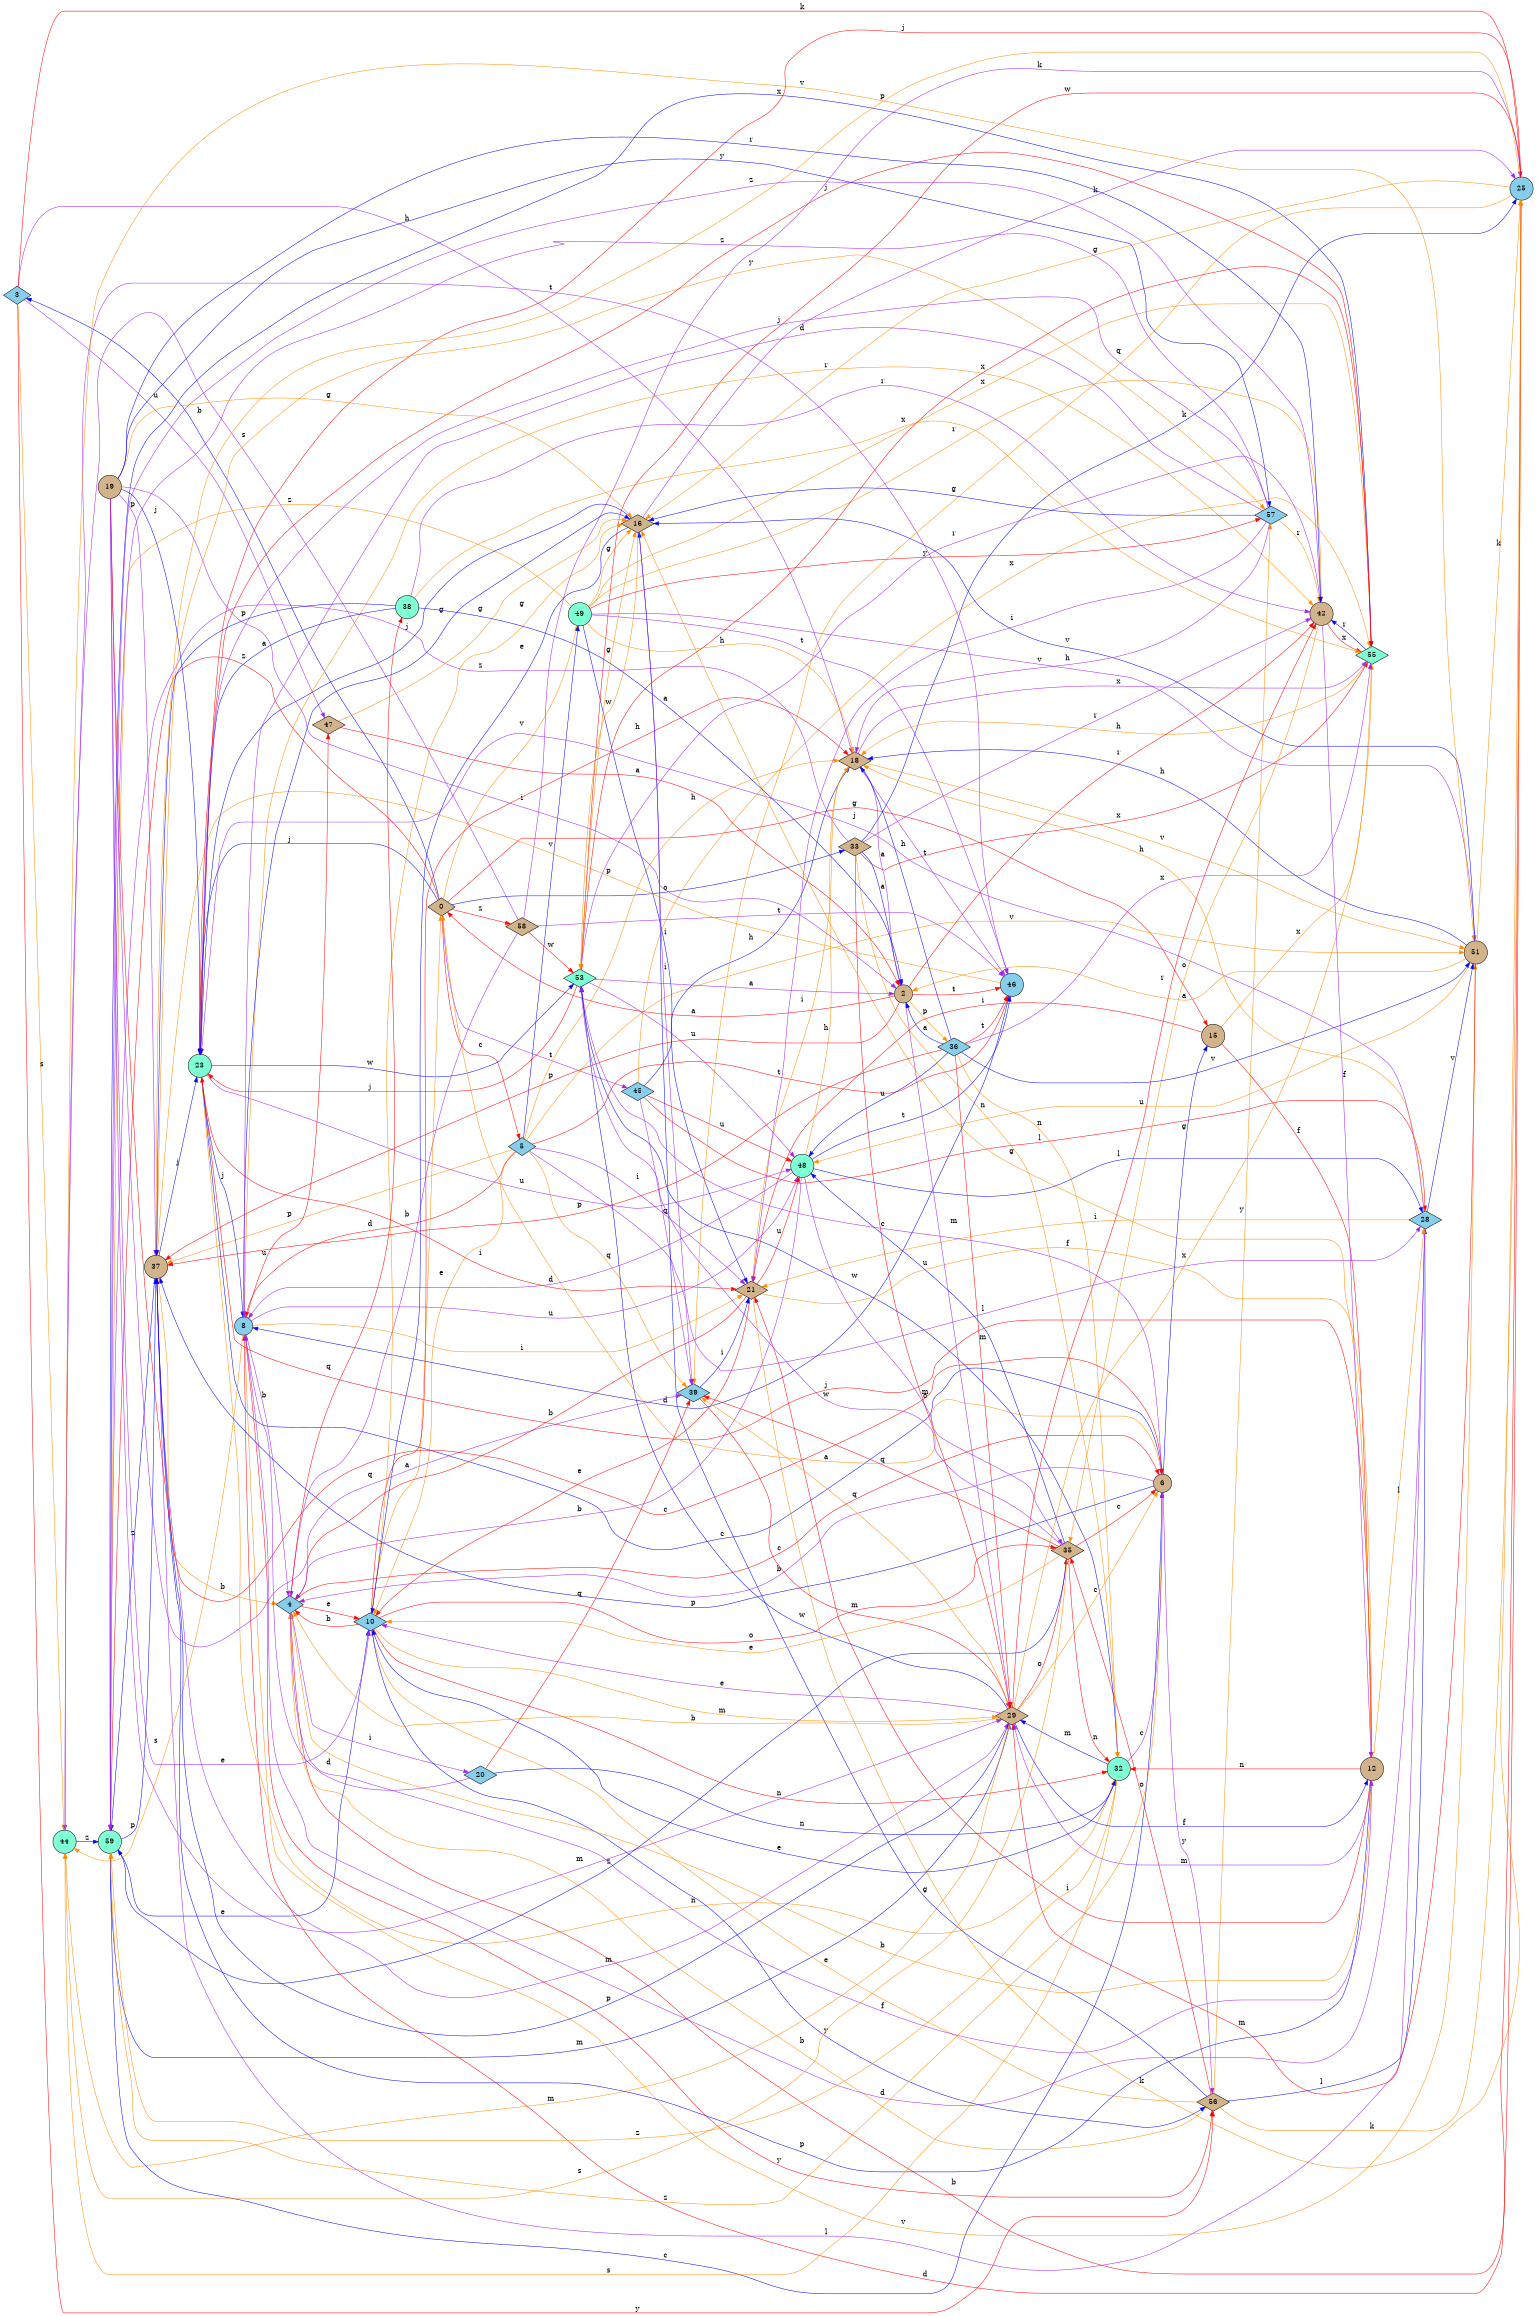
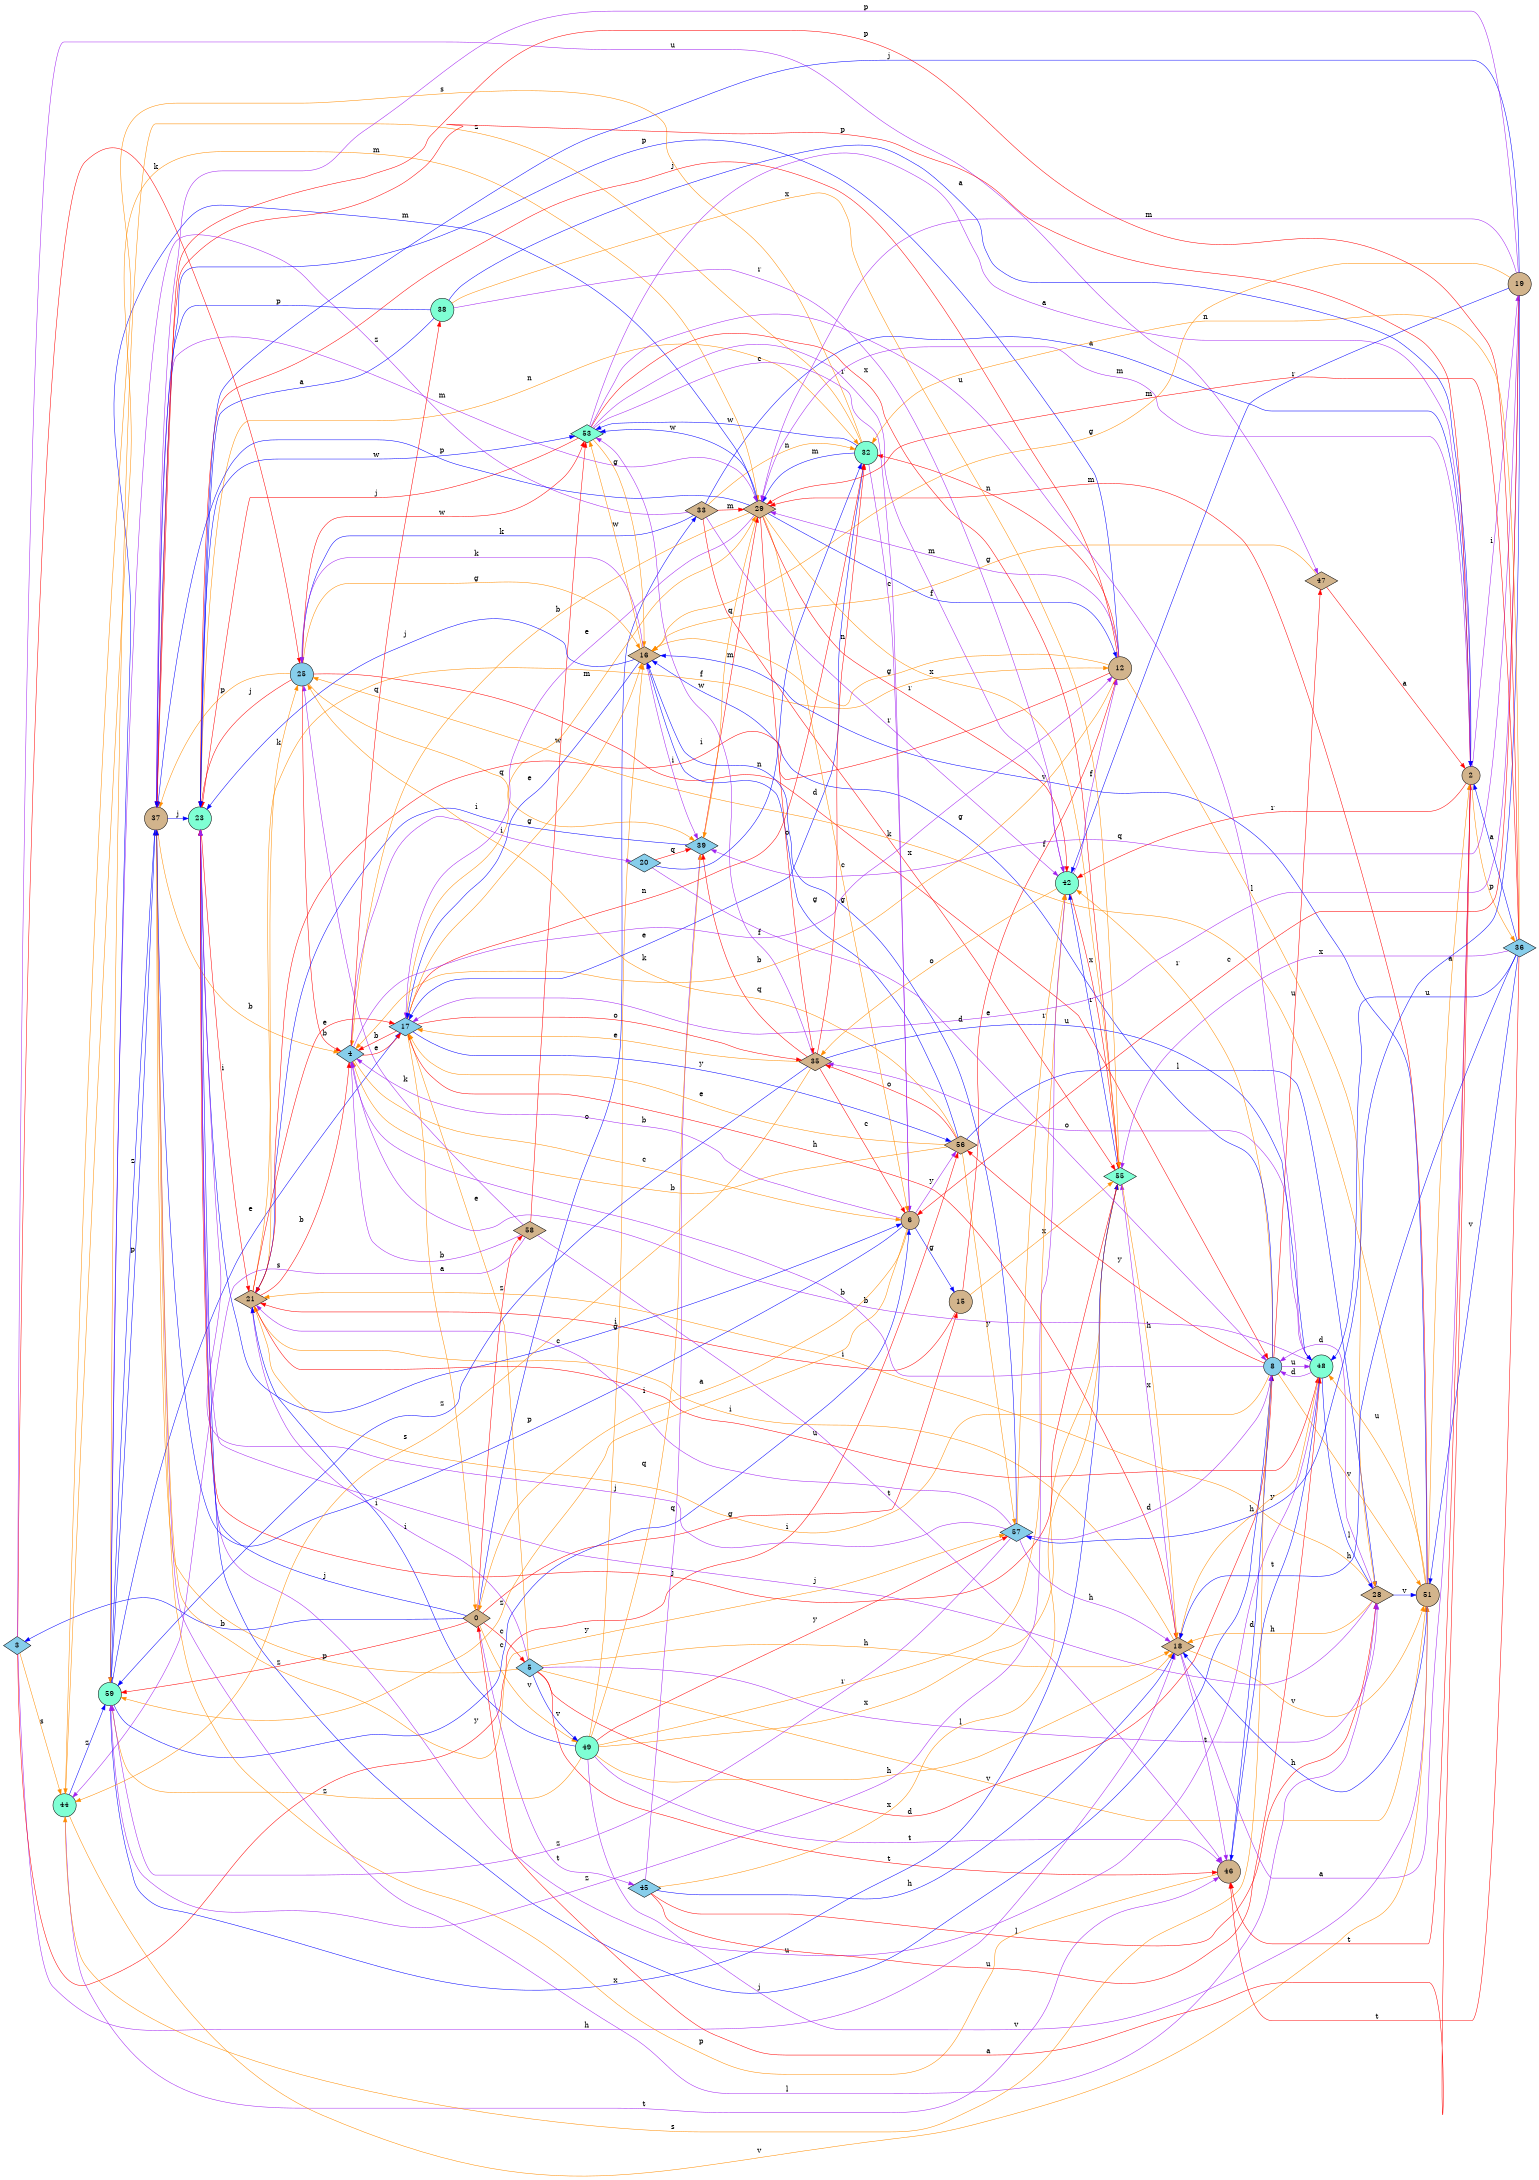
  strict digraph {
    rankdir=LR
    node [fillcolor=tan shape=diamond style=filled]
    edge [color=darkorange]
    3 [fillcolor=skyblue]
    0
    5 [fillcolor=skyblue]
    15 [shape=circle]
    23 [fillcolor=aquamarine shape=circle]
    33
    45 [fillcolor=skyblue]
    49 [fillcolor=aquamarine shape=circle]
    58
    59 [fillcolor=aquamarine shape=circle]
    44 [fillcolor=aquamarine shape=circle]
    18
    25 [fillcolor=skyblue shape=circle]
    47
    56
    37 [shape=circle]
-   46 [fillcolor=skyblue shape=circle]
-   10 [fillcolor=skyblue]
+   46 [shape=circle]
+   10 [fillcolor=skyblue label=17]
    8 [fillcolor=skyblue shape=circle]
    21
-   28 [fillcolor=skyblue]
+   28
    39 [fillcolor=skyblue]
    51 [shape=circle]
    n24 [label=12 shape=circle]
    55 [fillcolor=aquamarine]
    6 [shape=circle]
    48 [fillcolor=aquamarine shape=circle]
    32 [fillcolor=aquamarine shape=circle]
    53 [fillcolor=aquamarine]
    2 [shape=circle]
    29
-   42 [shape=circle]
+   42 [fillcolor=aquamarine shape=circle]
    16
    57 [fillcolor=skyblue]
    4 [fillcolor=skyblue]
    19 [shape=circle]
    36 [fillcolor=skyblue]
    35
    20 [fillcolor=skyblue]
    38 [fillcolor=aquamarine shape=circle]
    3 -> 44 [label=s]
    3 -> 18 [color=purple label=h]
    3 -> 25 [color=red label=k]
    3 -> 47 [color=purple label=u]
    3 -> 56 [color=red label=y]
    0 -> 3 [color=blue label=b]
    0 -> 5 [color=red label=c]
    0 -> 15 [color=red label=g]
    0 -> 23 [color=blue label=j]
    0 -> 33 [color=blue label=o]
    0 -> 45 [color=purple label=t]
    0 -> 49 [label=v]
    0 -> 58 [color=red label=z]
    0 -> 59 [color=red label=z]
    5 -> 49 [color=blue label=v]
    5 -> 18 [label=h]
    5 -> 37 [label=p]
    5 -> 46 [color=red label=t]
    5 -> 10 [label=e]
    5 -> 8 [color=red label=d]
    5 -> 21 [color=purple label=i]
    5 -> 28 [color=purple label=l]
-   5 -> 39 [label=q]
+   49 -> 39 [label=q]
    5 -> 51 [label=v]
    15 -> 21 [color=red label=i]
    15 -> n24 [color=red label=f]
    15 -> 55 [label=x]
    23 -> 21 [color=red label=i]
    23 -> 6 [color=blue label=c]
    23 -> 48 [color=purple label=u]
    23 -> 32 [label=n]
    23 -> 53 [color=blue label=w]
    33 -> 59 [color=purple label=z]
    33 -> 25 [color=blue label=k]
    33 -> 55 [color=red label=x]
    33 -> 32 [label=n]
    33 -> 2 [color=blue label=a]
    33 -> 29 [color=red label=m]
    33 -> 42 [color=purple label=r]
    45 -> 18 [color=blue label=h]
    45 -> 28 [color=red label=l]
    45 -> 39 [color=purple label=q]
    45 -> 55 [label=x]
    45 -> 48 [color=red label=u]
    49 -> 59 [label=z]
    49 -> 18 [label=h]
    49 -> 46 [color=purple label=t]
    49 -> 21 [color=blue label=i]
    49 -> 51 [color=purple label=v]
    49 -> 55 [label=x]
    49 -> 42 [label=r]
    49 -> 16 [label=g]
    49 -> 57 [color=red label=y]
    58 -> 44 [color=purple label=s]
    58 -> 25 [color=purple label=k]
    58 -> 46 [color=purple label=t]
    58 -> 53 [color=red label=w]
    58 -> 4 [color=purple label=b]
    59 -> 37 [color=blue label=p]
    59 -> 10 [color=blue label=e]
    59 -> 55 [color=blue label=x]
    59 -> 6 [color=blue label=c]
    59 -> 29 [color=blue label=m]
    44 -> 59 [color=blue label=z]
    44 -> 46 [color=purple label=t]
    44 -> 51 [label=v]
    44 -> 29 [label=m]
    18 -> 46 [color=purple label=t]
    18 -> 21 [label=i]
    18 -> 51 [label=v]
    18 -> 55 [color=purple label=x]
    18 -> 2 [color=purple label=a]
    25 -> 23 [color=red label=j]
    25 -> 37 [label=p]
    25 -> 8 [color=red label=d]
    25 -> 39 [label=q]
    25 -> 53 [color=red label=w]
    25 -> 16 [label=g]
    25 -> 4 [color=red label=b]
    47 -> 2 [color=red label=a]
    47 -> 16 [label=g]
    56 -> 25 [label=k]
    56 -> 10 [label=e]
    56 -> 28 [color=blue label=l]
    56 -> 16 [color=blue label=g]
    56 -> 57 [label=y]
    56 -> 4 [label=b]
    56 -> 35 [color=red label=o]
    37 -> 23 [color=blue label=j]
    37 -> 59 [color=blue label=z]
    37 -> 28 [color=purple label=l]
    37 -> 29 [color=purple label=m]
    37 -> 57 [label=y]
    37 -> 4 [label=b]
    46 -> 37 [label=p]
    46 -> 8 [color=blue label=d]
    10 -> 0 [label=a]
    10 -> 18 [color=red label=h]
    10 -> 56 [color=blue label=y]
    10 -> 32 [color=red label=n]
    10 -> 29 [label=m]
    10 -> 16 [label=g]
    10 -> 4 [color=red label=b]
    10 -> 35 [color=red label=o]
-   23 -> 8 [color=blue label=j]
+   8 -> 23 [color=blue label=j]
    8 -> 44 [label=s]
    8 -> 47 [color=red label=u]
    8 -> 56 [color=red label=y]
    8 -> 21 [label=i]
    8 -> 51 [label=v]
    8 -> 48 [color=purple label=u]
    8 -> 42 [label=r]
    8 -> 16 [color=blue label=g]
    8 -> 4 [color=purple label=b]
    21 -> 25 [label=k]
    21 -> 10 [color=red label=e]
    21 -> n24 [label=f]
    21 -> 48 [color=red label=u]
    21 -> 4 [color=red label=b]
    28 -> 23 [color=purple label=j]
    28 -> 18 [label=h]
    28 -> 8 [color=purple label=d]
    28 -> 21 [label=i]
    28 -> 51 [color=blue label=v]
    39 -> 21 [color=blue label=i]
    39 -> 29 [color=red label=m]
    51 -> 18 [color=blue label=h]
    51 -> 25 [label=k]
    51 -> 48 [label=u]
    51 -> 2 [label=a]
    51 -> 29 [color=red label=m]
    51 -> 16 [color=blue label=v]
    n24 -> 23 [color=red label=j]
    n24 -> 37 [color=blue label=p]
    n24 -> 21 [color=red label=i]
    n24 -> 28 [label=l]
    n24 -> 32 [color=red label=n]
    n24 -> 29 [color=purple label=m]
    n24 -> 16 [label=g]
    n24 -> 4 [label=b]
    55 -> 23 [color=red label=j]
    55 -> 18 [label=h]
    55 -> 42 [color=blue label=r]
    6 -> 0 [label=a]
    6 -> 15 [color=blue label=g]
    6 -> 59 [label=z]
    6 -> 56 [color=purple label=y]
    6 -> 37 [color=blue label=p]
    6 -> 4 [color=purple label=b]
    48 -> 18 [label=h]
    48 -> 46 [color=blue label=t]
    48 -> 8 [color=purple label=d]
    48 -> 28 [color=blue label=l]
    48 -> 4 [color=purple label=b]
    48 -> 35 [color=purple label=o]
    32 -> 59 [label=z]
    32 -> 44 [label=s]
    32 -> 10 [color=blue label=e]
    32 -> 6 [color=purple label=c]
    32 -> 53 [color=blue label=w]
    32 -> 29 [color=blue label=m]
    53 -> 23 [color=red label=j]
    53 -> 55 [color=red label=x]
    53 -> 6 [color=purple label=c]
    53 -> 48 [color=purple label=u]
    53 -> 2 [color=purple label=a]
    53 -> 42 [color=purple label=r]
    53 -> 16 [label=g]
    2 -> 0 [color=red label=a]
    2 -> 37 [color=red label=p]
    2 -> 46 [color=red label=t]
    2 -> 29 [color=purple label=m]
    2 -> 42 [color=red label=r]
-   19 -> 2 [color=purple label=i]
+   2 -> 19 [color=purple label=i]
    2 -> 36 [label=p]
    29 -> 37 [color=blue label=p]
    29 -> 10 [color=purple label=e]
    29 -> 39 [label=q]
    29 -> n24 [color=blue label=f]
    29 -> 55 [label=x]
    29 -> 6 [label=c]
    29 -> 53 [color=blue label=w]
    29 -> 42 [color=red label=r]
    29 -> 4 [label=b]
    29 -> 35 [color=red label=o]
    42 -> 59 [color=purple label=z]
    42 -> n24 [color=purple label=f]
    42 -> 55 [color=red label=x]
    42 -> 35 [label=o]
    16 -> 23 [color=blue label=j]
    16 -> 25 [color=purple label=k]
    16 -> 10 [color=blue label=e]
    16 -> 39 [color=purple label=i]
    16 -> 53 [label=w]
    57 -> 23 [color=purple label=j]
    57 -> 59 [color=purple label=z]
    57 -> 18 [color=purple label=h]
    57 -> 8 [color=purple label=d]
    57 -> 21 [color=purple label=i]
    57 -> 42 [label=r]
    57 -> 16 [color=blue label=g]
    4 -> 10 [color=red label=e]
    4 -> n24 [color=purple label=f]
-   4 -> 6 [color=red label=c]
+   4 -> 6 [label=c]
    4 -> 20 [color=purple label=i]
    4 -> 38 [color=red label=q]
    19 -> 23 [color=blue label=j]
    19 -> 37 [color=purple label=p]
    19 -> 10 [color=purple label=e]
    19 -> 39 [color=purple label=q]
    19 -> 6 [color=red label=c]
    19 -> 29 [color=purple label=m]
    19 -> 42 [color=blue label=r]
    19 -> 16 [label=g]
    19 -> 57 [color=blue label=y]
    36 -> 18 [color=blue label=h]
    36 -> 37 [color=red label=p]
    36 -> 46 [color=red label=t]
    36 -> 51 [color=blue label=v]
    36 -> 55 [color=purple label=x]
    36 -> 48 [color=blue label=u]
    36 -> 32 [label=n]
    36 -> 2 [color=blue label=a]
    36 -> 29 [color=red label=m]
    35 -> 59 [color=blue label=z]
    35 -> 44 [label=s]
    35 -> 10 [label=e]
    35 -> 39 [color=red label=q]
    35 -> 6 [color=red label=c]
    35 -> 48 [color=blue label=u]
    35 -> 32 [color=red label=n]
    35 -> 53 [color=purple label=w]
    20 -> 8 [color=purple label=d]
    20 -> 39 [color=red label=q]
    20 -> 32 [color=blue label=n]
    38 -> 23 [color=blue label=a]
    38 -> 37 [color=blue label=p]
    38 -> 55 [label=x]
    38 -> 2 [color=blue label=a]
    38 -> 42 [color=purple label=r]
  }
